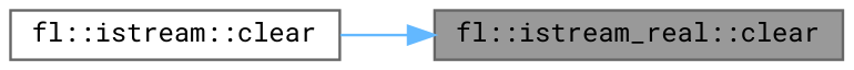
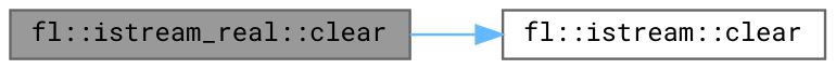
  digraph {
    rankdir=RL
    fontname="Roboto Mono"
    node [fontname="Roboto Mono" fontsize=10 shape=box style=filled]
    n1 [color=gray40 fillcolor=grey60 fontcolor=black height=0.2 label="fl::istream_real::clear" width=0.4]
    n2 [color=grey40 fillcolor=white height=0.2 label="fl::istream::clear" width=0.4]
-   n1 -> n2 [color=steelblue1 dir=back fontname="Roboto Mono" fontsize=10 labelfontname=Helvetica labelfontsize=10 style=solid]
+   n2 -> n1 [color=steelblue1 dir=back fontname="Roboto Mono" fontsize=10 labelfontname=Helvetica labelfontsize=10 style=solid]
  }
